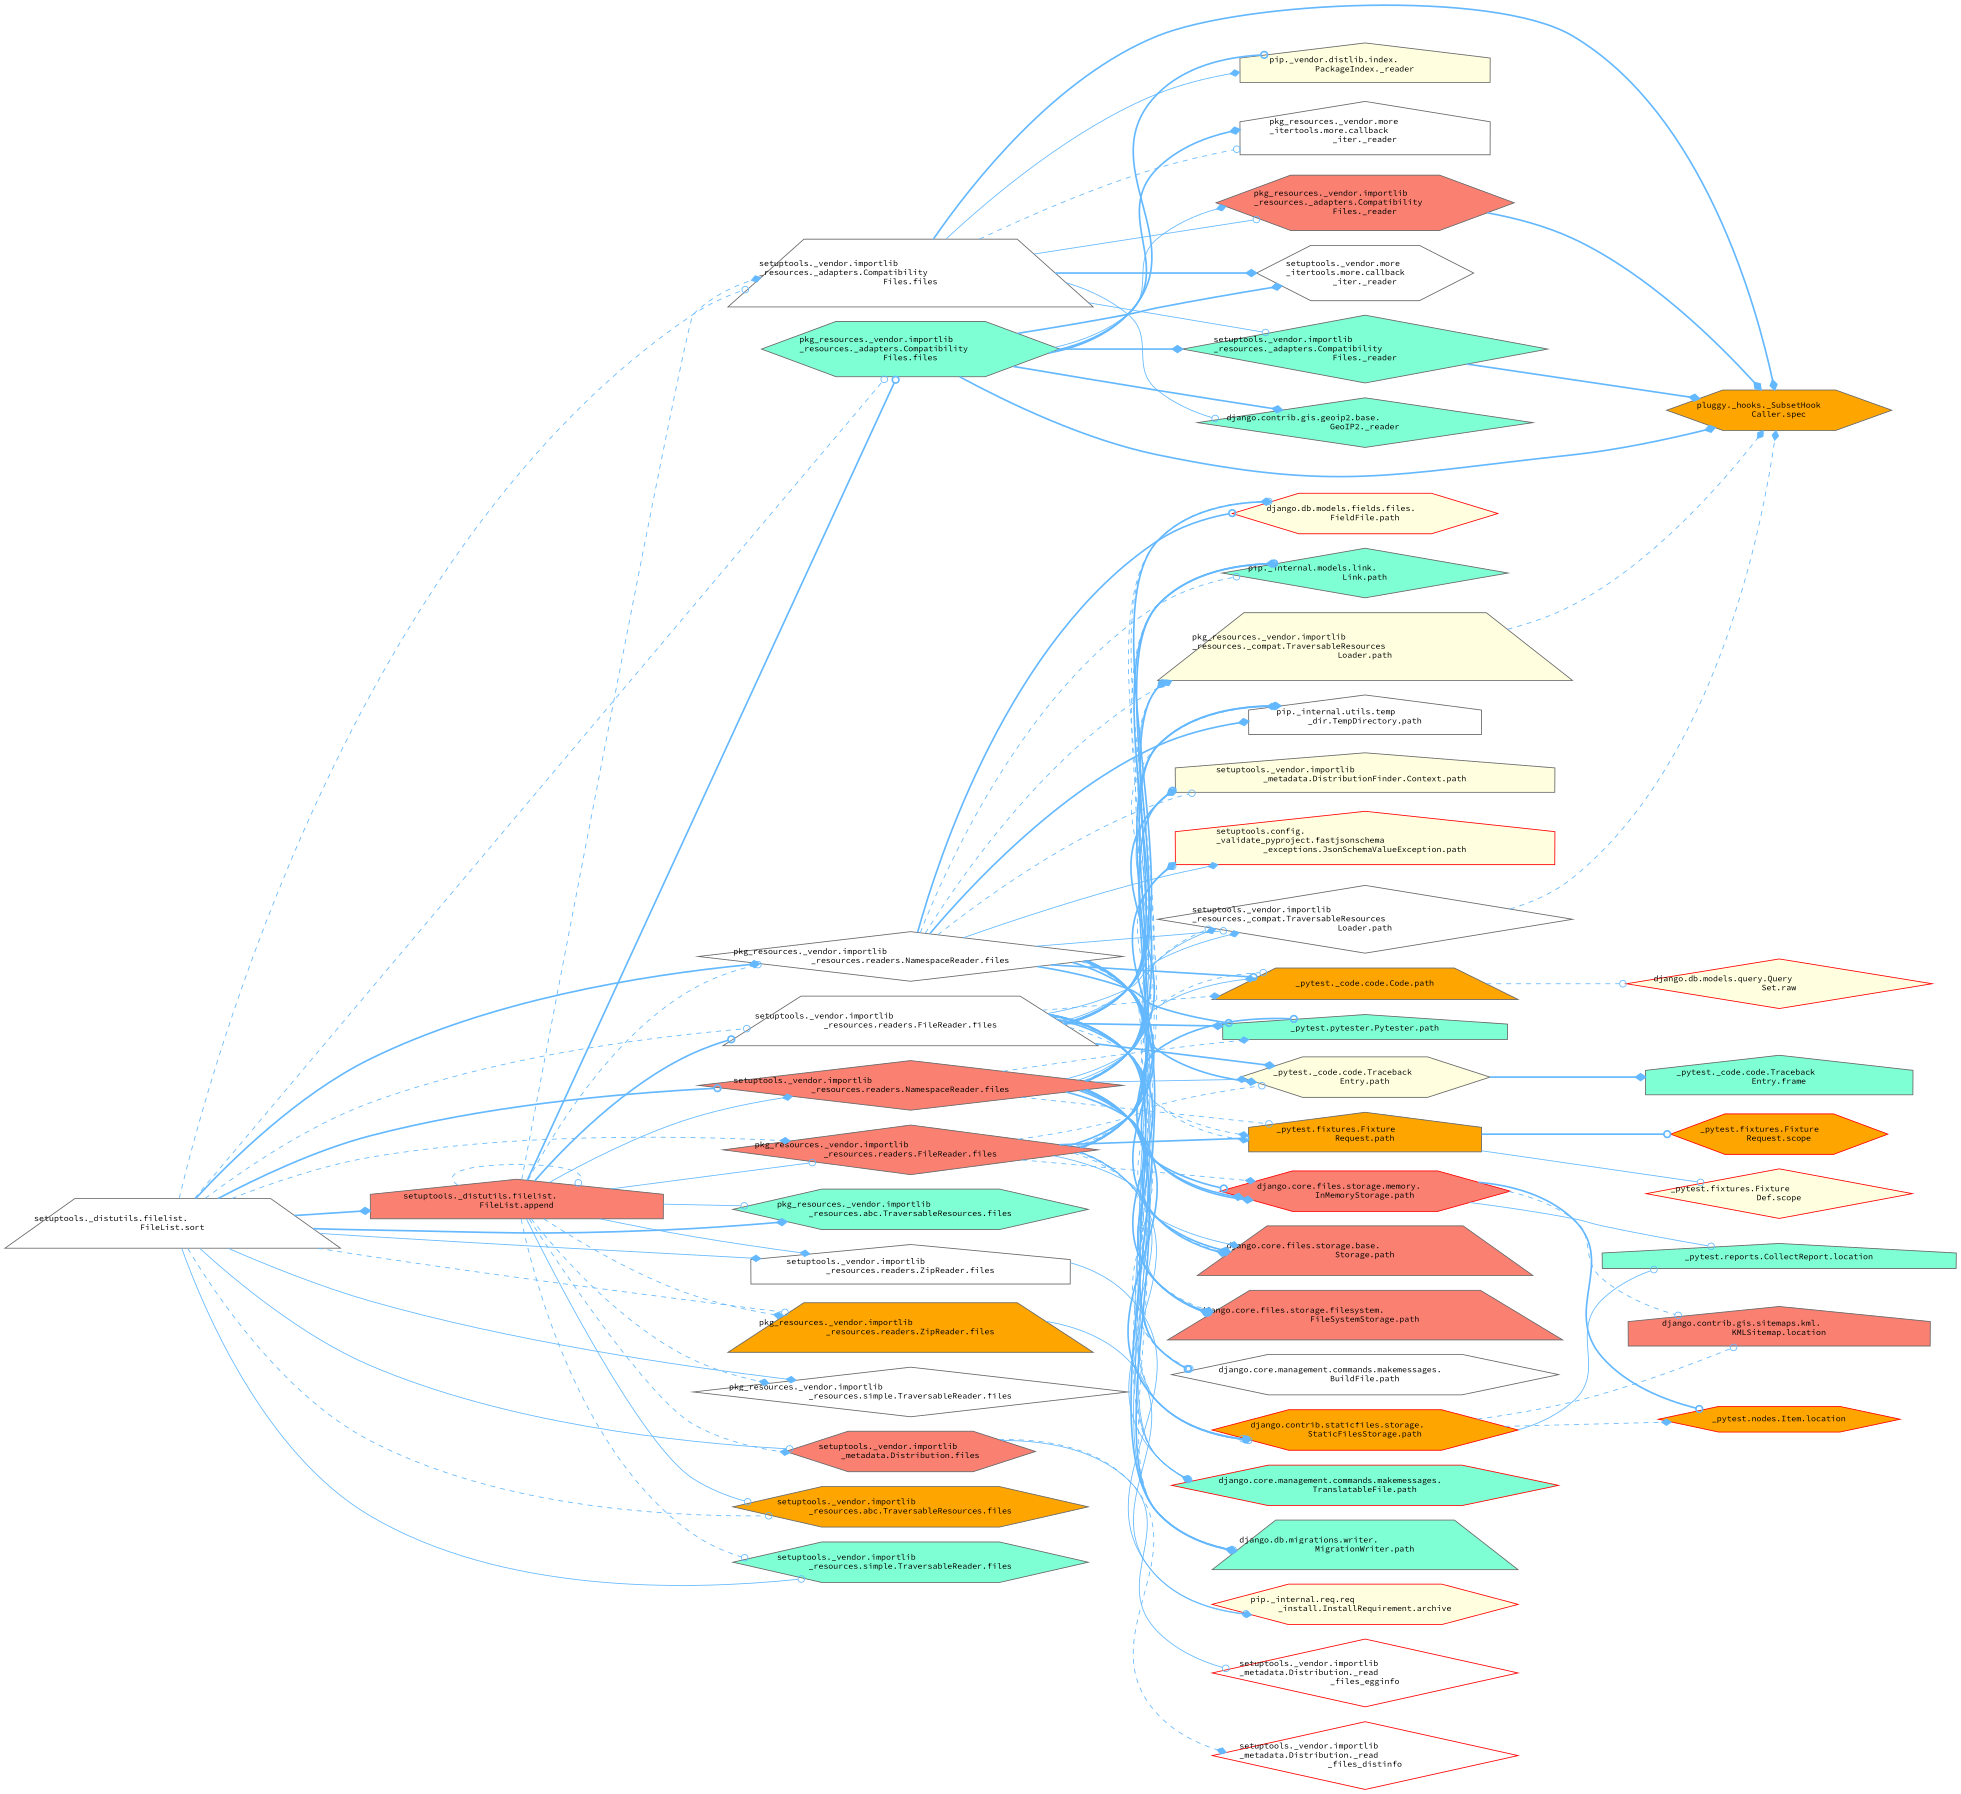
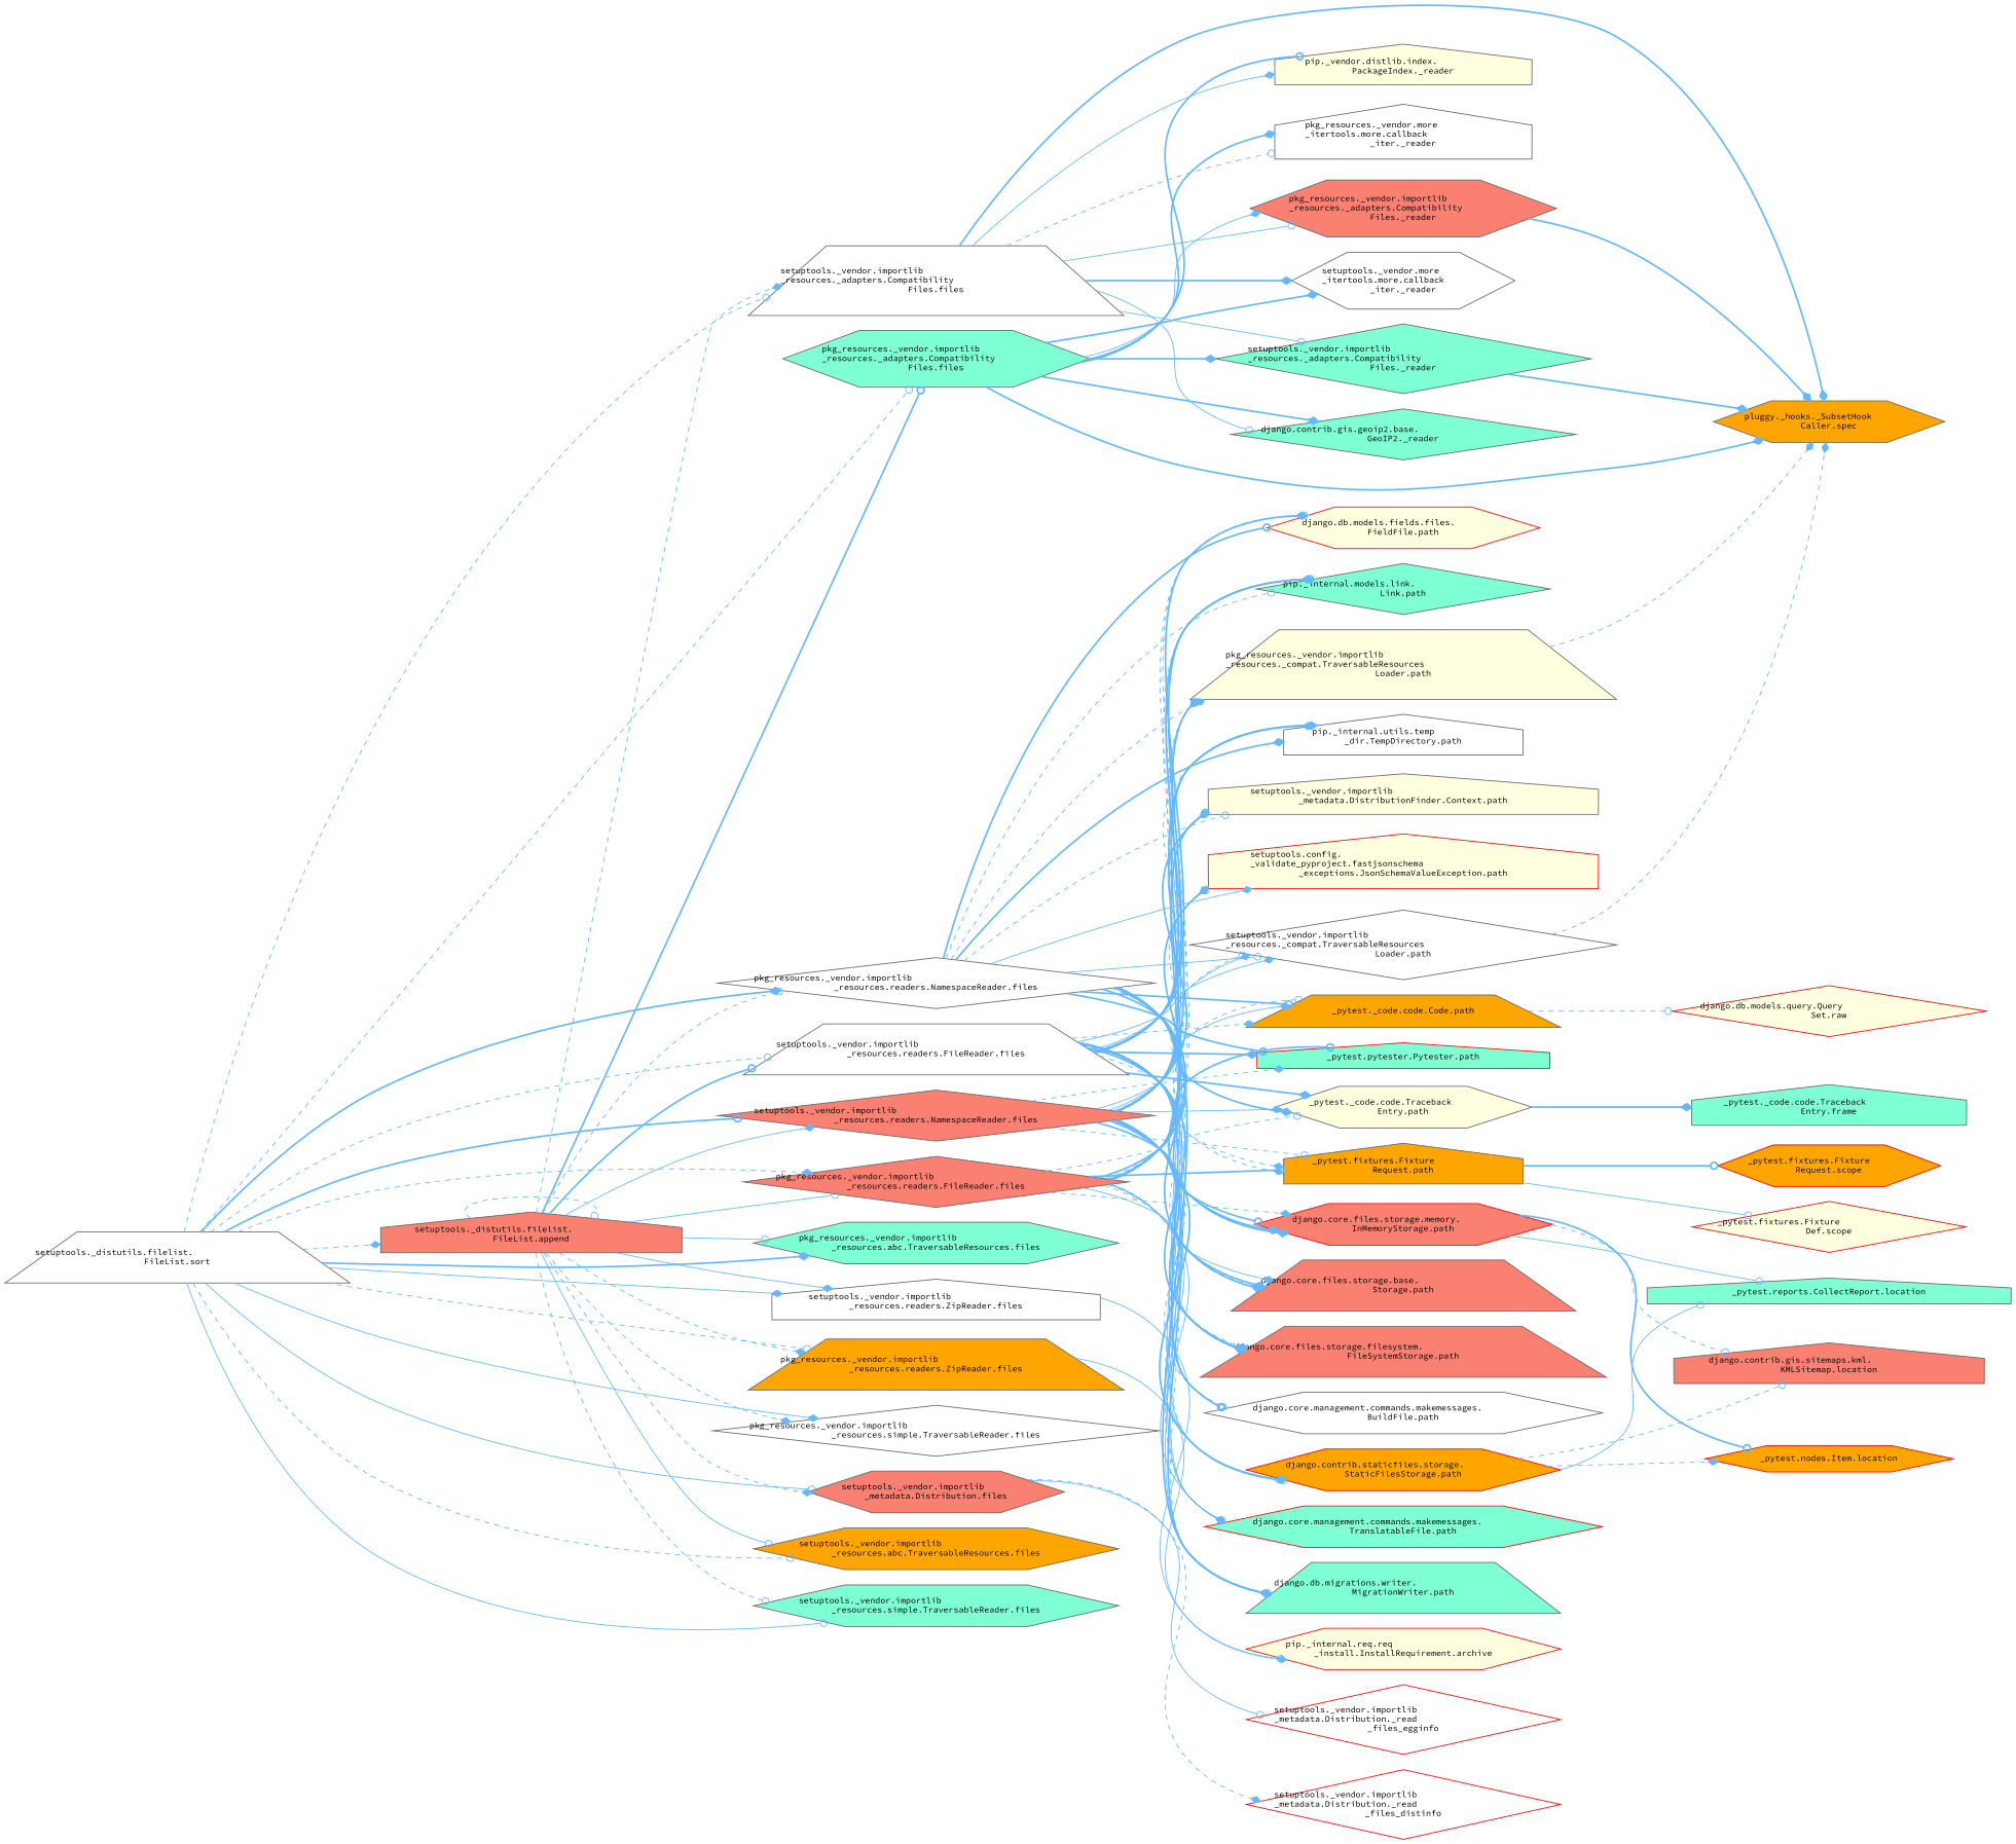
  digraph {
    fontname="Source Code Pro"
    rankdir=LR
    node [color=grey40 fillcolor=white fontname="Source Code Pro" fontsize=10 shape=hexagon style=filled]
    edge [arrowhead=diamond color=steelblue1 fontname="Source Code Pro" fontsize=10 labelfontname=Helvetica labelfontsize=10 style=bold]
    n1 [color=gray40 fontcolor=black height=0.2 label="setuptools._distutils.filelist.\lFileList.sort" shape=trapezium width=0.4]
    n2 [fillcolor=salmon height=0.2 label="setuptools._distutils.filelist.\lFileList.append" shape=house width=0.4]
    n3 [fillcolor=aquamarine height=0.2 label="pkg_resources._vendor.importlib\l_resources._adapters.Compatibility\lFiles.files" width=0.4]
    n4 [fillcolor=aquamarine height=0.2 label="pkg_resources._vendor.importlib\l_resources.abc.TraversableResources.files" width=0.4]
    n5 [fillcolor=salmon height=0.2 label="pkg_resources._vendor.importlib\l_resources.readers.FileReader.files" shape=diamond width=0.4]
    n6 [height=0.2 label="pkg_resources._vendor.importlib\l_resources.readers.NamespaceReader.files" shape=diamond width=0.4]
    n7 [fillcolor=orange height=0.2 label="pkg_resources._vendor.importlib\l_resources.readers.ZipReader.files" shape=trapezium width=0.4]
    n8 [height=0.2 label="pkg_resources._vendor.importlib\l_resources.simple.TraversableReader.files" shape=diamond width=0.4]
    n9 [fillcolor=salmon height=0.2 label="setuptools._vendor.importlib\l_metadata.Distribution.files" width=0.4]
    n10 [height=0.2 label="setuptools._vendor.importlib\l_resources._adapters.Compatibility\lFiles.files" shape=trapezium width=0.4]
    n11 [fillcolor=orange height=0.2 label="setuptools._vendor.importlib\l_resources.abc.TraversableResources.files" width=0.4]
    n12 [height=0.2 label="setuptools._vendor.importlib\l_resources.readers.FileReader.files" shape=trapezium width=0.4]
    n13 [fillcolor=salmon height=0.2 label="setuptools._vendor.importlib\l_resources.readers.NamespaceReader.files" shape=diamond width=0.4]
    n14 [height=0.2 label="setuptools._vendor.importlib\l_resources.readers.ZipReader.files" shape=house width=0.4]
    n15 [fillcolor=aquamarine height=0.2 label="setuptools._vendor.importlib\l_resources.simple.TraversableReader.files" width=0.4]
    n16 [fillcolor=aquamarine height=0.2 label="django.contrib.gis.geoip2.base.\lGeoIP2._reader" shape=diamond width=0.4]
    n17 [fillcolor=lightyellow height=0.2 label="pip._vendor.distlib.index.\lPackageIndex._reader" shape=house width=0.4]
    n18 [fillcolor=salmon height=0.2 label="pkg_resources._vendor.importlib\l_resources._adapters.Compatibility\lFiles._reader" width=0.4]
    n19 [fillcolor=orange height=0.2 label="pluggy._hooks._SubsetHook\lCaller.spec" width=0.4]
    n20 [height=0.2 label="pkg_resources._vendor.more\l_itertools.more.callback\l_iter._reader" shape=house width=0.4]
    n21 [fillcolor=aquamarine height=0.2 label="setuptools._vendor.importlib\l_resources._adapters.Compatibility\lFiles._reader" shape=diamond width=0.4]
    n22 [height=0.2 label="setuptools._vendor.more\l_itertools.more.callback\l_iter._reader" width=0.4]
    n23 [fillcolor=orange height=0.2 label="_pytest._code.code.Code.path" shape=trapezium width=0.4]
    n24 [fillcolor=lightyellow height=0.2 label="_pytest._code.code.Traceback\lEntry.path" width=0.4]
    n25 [fillcolor=orange height=0.2 label="_pytest.fixtures.Fixture\lRequest.path" shape=house width=0.4]
-   n26 [fillcolor=aquamarine height=0.2 label="_pytest.pytester.Pytester.path" shape=house width=0.4]
+   n26 [color=red fillcolor=aquamarine height=0.2 label="_pytest.pytester.Pytester.path" shape=house width=0.4]
    n27 [color=red fillcolor=orange height=0.2 label="django.contrib.staticfiles.storage.\lStaticFilesStorage.path" width=0.4]
    n28 [fillcolor=salmon height=0.2 label="django.core.files.storage.base.\lStorage.path" shape=trapezium width=0.4]
    n29 [fillcolor=salmon height=0.2 label="django.core.files.storage.filesystem.\lFileSystemStorage.path" shape=trapezium width=0.4]
    n30 [color=red fillcolor=salmon height=0.2 label="django.core.files.storage.memory.\lInMemoryStorage.path" width=0.4]
    n31 [height=0.2 label="django.core.management.commands.makemessages.\lBuildFile.path" width=0.4]
    n32 [color=red fillcolor=aquamarine height=0.2 label="django.core.management.commands.makemessages.\lTranslatableFile.path" width=0.4]
    n33 [fillcolor=aquamarine height=0.2 label="django.db.migrations.writer.\lMigrationWriter.path" shape=trapezium width=0.4]
    n34 [color=red fillcolor=lightyellow height=0.2 label="django.db.models.fields.files.\lFieldFile.path" width=0.4]
    n35 [fillcolor=aquamarine height=0.2 label="pip._internal.models.link.\lLink.path" shape=diamond width=0.4]
    n36 [height=0.2 label="pip._internal.utils.temp\l_dir.TempDirectory.path" shape=house width=0.4]
    n37 [fillcolor=lightyellow height=0.2 label="pkg_resources._vendor.importlib\l_resources._compat.TraversableResources\lLoader.path" shape=trapezium width=0.4]
    n38 [fillcolor=lightyellow height=0.2 label="setuptools._vendor.importlib\l_metadata.DistributionFinder.Context.path" shape=house width=0.4]
    n39 [height=0.2 label="setuptools._vendor.importlib\l_resources._compat.TraversableResources\lLoader.path" shape=diamond width=0.4]
    n40 [color=red fillcolor=lightyellow height=0.2 label="setuptools.config.\l_validate_pyproject.fastjsonschema\l_exceptions.JsonSchemaValueException.path" shape=house width=0.4]
    n41 [color=red fillcolor=lightyellow height=0.2 label="pip._internal.req.req\l_install.InstallRequirement.archive" width=0.4]
    n42 [color=red height=0.2 label="setuptools._vendor.importlib\l_metadata.Distribution._read\l_files_distinfo" shape=diamond width=0.4]
    n43 [color=red height=0.2 label="setuptools._vendor.importlib\l_metadata.Distribution._read\l_files_egginfo" shape=diamond width=0.4]
    n44 [color=red fillcolor=lightyellow height=0.2 label="django.db.models.query.Query\lSet.raw" shape=diamond width=0.4]
    n45 [fillcolor=aquamarine height=0.2 label="_pytest._code.code.Traceback\lEntry.frame" shape=house width=0.4]
    n46 [color=red fillcolor=lightyellow height=0.2 label="_pytest.fixtures.Fixture\lDef.scope" shape=diamond width=0.4]
    n47 [color=red fillcolor=orange height=0.2 label="_pytest.fixtures.Fixture\lRequest.scope" width=0.4]
    n48 [color=red fillcolor=orange height=0.2 label="_pytest.nodes.Item.location" width=0.4]
    n49 [fillcolor=aquamarine height=0.2 label="_pytest.reports.CollectReport.location" shape=house width=0.4]
    n50 [fillcolor=salmon height=0.2 label="django.contrib.gis.sitemaps.kml.\lKMLSitemap.location" shape=house width=0.4]
-   n1 -> n2
+   n1 -> n2 [style=dashed]
    n1 -> n3 [arrowhead=odot style=dashed]
    n1 -> n4
    n1 -> n5 [style=dashed]
    n1 -> n6
    n1 -> n7 [arrowhead=odot style=dashed]
    n1 -> n8 [style=solid]
    n1 -> n9 [arrowhead=odot style=solid]
    n1 -> n10 [arrowhead=odot style=dashed]
    n1 -> n11 [arrowhead=odot style=dashed]
    n1 -> n12 [arrowhead=odot style=dashed]
    n1 -> n13 [arrowhead=odot]
    n1 -> n14 [style=solid]
    n1 -> n15 [arrowhead=odot style=solid]
    n2 -> n2 [arrowhead=odot style=dashed]
    n2 -> n3 [arrowhead=odot]
    n2 -> n4 [arrowhead=odot style=solid]
    n2 -> n5 [arrowhead=odot style=solid]
    n2 -> n6 [arrowhead=odot style=dashed]
    n2 -> n7 [style=dashed]
    n2 -> n8 [style=dashed]
    n2 -> n9 [style=dashed]
    n2 -> n10 [style=dashed]
    n2 -> n11 [arrowhead=odot style=solid]
    n2 -> n12 [arrowhead=odot]
    n2 -> n13 [style=solid]
    n2 -> n14 [style=solid]
    n2 -> n15 [arrowhead=odot style=dashed]
    n3 -> n16
    n3 -> n17 [arrowhead=odot]
    n3 -> n18 [style=solid]
    n3 -> n19
    n3 -> n20
    n3 -> n21
    n3 -> n22
    n5 -> n23 [arrowhead=odot style=dashed]
    n5 -> n24 [arrowhead=odot style=dashed]
    n5 -> n25 [arrowhead=odot]
    n5 -> n26 [arrowhead=odot]
    n5 -> n27 [arrowhead=odot style=solid]
    n5 -> n28 [style=solid]
    n5 -> n29 [style=dashed]
    n5 -> n30 [style=dashed]
    n5 -> n31 [arrowhead=odot style=dashed]
    n5 -> n32 [style=solid]
    n5 -> n33 [arrowhead=odot style=dashed]
    n5 -> n34 [arrowhead=odot style=dashed]
    n5 -> n35 [arrowhead=odot style=dashed]
    n5 -> n36
    n5 -> n37 [arrowhead=odot style=dashed]
    n5 -> n38 [arrowhead=odot]
    n5 -> n39 [arrowhead=odot style=dashed]
    n5 -> n40
    n6 -> n23 [arrowhead=odot]
    n6 -> n24
    n6 -> n25 [style=dashed]
    n6 -> n26 [arrowhead=odot]
    n6 -> n27 [arrowhead=odot style=solid]
    n6 -> n28
    n6 -> n29 [arrowhead=odot style=solid]
    n6 -> n30
    n6 -> n31 [arrowhead=odot style=solid]
    n6 -> n32 [style=dashed]
    n6 -> n33
    n6 -> n34 [arrowhead=odot]
    n6 -> n35 [arrowhead=odot style=dashed]
    n6 -> n36
    n6 -> n37 [style=dashed]
    n6 -> n38 [arrowhead=odot style=dashed]
    n6 -> n39 [arrowhead=odot style=solid]
    n6 -> n40 [style=solid]
    n7 -> n41 [arrowhead=odot style=solid]
    n9 -> n42 [style=dashed]
    n9 -> n43 [arrowhead=odot style=solid]
    n10 -> n16 [arrowhead=odot style=solid]
    n10 -> n17 [style=solid]
    n10 -> n18 [arrowhead=odot style=solid]
    n10 -> n19
    n10 -> n20 [arrowhead=odot style=dashed]
    n10 -> n21 [arrowhead=odot style=solid]
    n10 -> n22
    n12 -> n23 [style=dashed]
    n12 -> n24
    n12 -> n25 [style=dashed]
    n12 -> n26
    n12 -> n27 [style=dashed]
    n12 -> n28 [arrowhead=odot style=dashed]
    n12 -> n29
    n12 -> n30
    n12 -> n31 [arrowhead=odot]
    n12 -> n32 [style=solid]
    n12 -> n33 [style=solid]
    n12 -> n34
    n12 -> n35
    n12 -> n36 [style=dashed]
    n12 -> n37
    n12 -> n38 [style=solid]
    n12 -> n39 [style=solid]
    n12 -> n40 [arrowhead=odot style=solid]
    n13 -> n23 [style=solid]
    n13 -> n24 [style=solid]
    n13 -> n25 [arrowhead=odot style=dashed]
    n13 -> n26 [style=dashed]
    n13 -> n27 [arrowhead=odot]
    n13 -> n28
    n13 -> n29 [arrowhead=odot]
    n13 -> n30 [arrowhead=odot]
    n13 -> n31 [arrowhead=odot style=dashed]
    n13 -> n32 [arrowhead=odot style=solid]
    n13 -> n33
    n13 -> n34 [style=dashed]
    n13 -> n35 [arrowhead=odot]
    n13 -> n36
    n13 -> n37 [style=solid]
    n13 -> n38
    n13 -> n39 [style=solid]
    n13 -> n40 [style=dashed]
    n14 -> n41 [style=solid]
    n18 -> n19
    n21 -> n19
    n23 -> n44 [arrowhead=odot style=dashed]
    n24 -> n45
    n25 -> n46 [arrowhead=odot style=solid]
    n25 -> n47 [arrowhead=odot]
    n27 -> n48 [style=dashed]
    n27 -> n49 [arrowhead=odot style=solid]
    n27 -> n50 [arrowhead=odot style=dashed]
    n30 -> n48 [arrowhead=odot]
    n30 -> n49 [arrowhead=odot style=solid]
    n30 -> n50 [arrowhead=odot style=dashed]
    n37 -> n19 [style=dashed]
    n39 -> n19 [style=dashed]
  }
